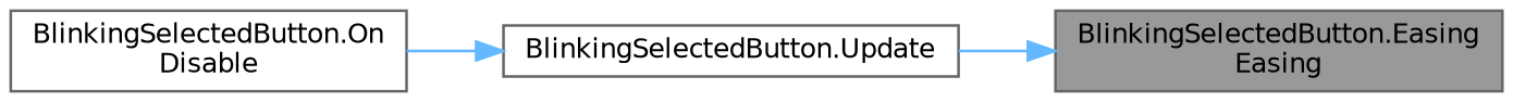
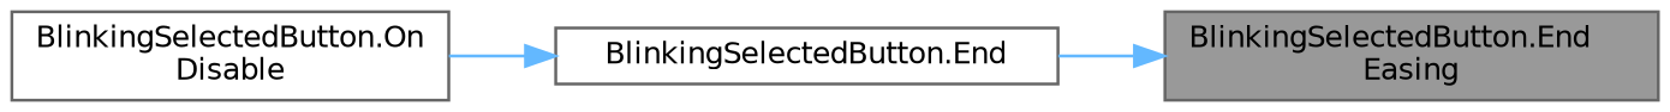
  digraph {
    rankdir=RL
    node [color=grey40 fillcolor=white fontname=Helvetica fontsize=10 shape=box style=filled]
    edge [color=steelblue1 dir=back fontname=Helvetica fontsize=10 labelfontname=Helvetica labelfontsize=10 style=solid]
-   n1 [color=gray40 fillcolor=grey60 fontcolor=black height=0.2 label="BlinkingSelectedButton.Easing\lEasing" width=0.4]
-   n2 [height=0.2 label="BlinkingSelectedButton.Update" width=0.4]
+   n1 [color=gray40 fillcolor=grey60 fontcolor=black height=0.2 label="BlinkingSelectedButton.End\lEasing" width=0.4]
+   n2 [height=0.2 label="BlinkingSelectedButton.End" width=0.4]
    n3 [height=0.2 label="BlinkingSelectedButton.On\lDisable" width=0.4]
    n1 -> n2
    n2 -> n3
  }
